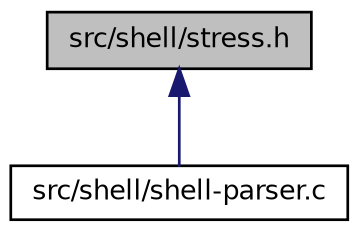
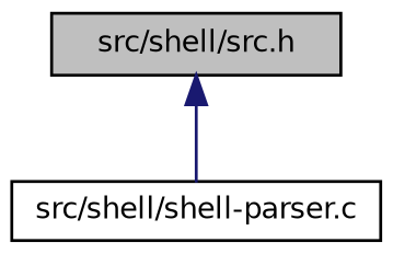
  digraph {
    node [color=black fontname=Helvetica fontsize=10 shape=record style=filled]
-   n1 [fillcolor=grey75 fontcolor=black height=0.2 label="src/shell/stress.h" width=0.4]
+   n1 [fillcolor=grey75 fontcolor=black height=0.2 label="src/shell/src.h" width=0.4]
    n2 [fillcolor=white height=0.2 label="src/shell/shell-parser.c" width=0.4]
    n1 -> n2 [color=midnightblue dir=back fontname=Helvetica fontsize=10 labelfontname=Helvetica labelfontsize=10 style=solid]
  }
